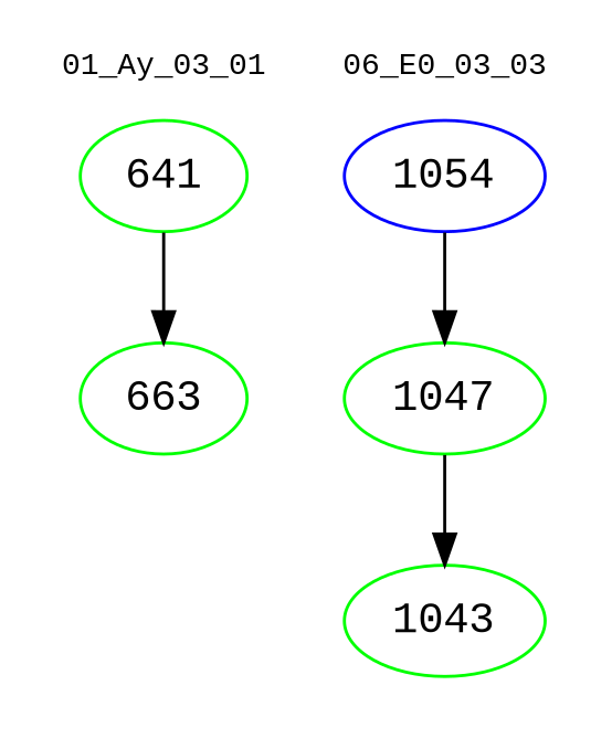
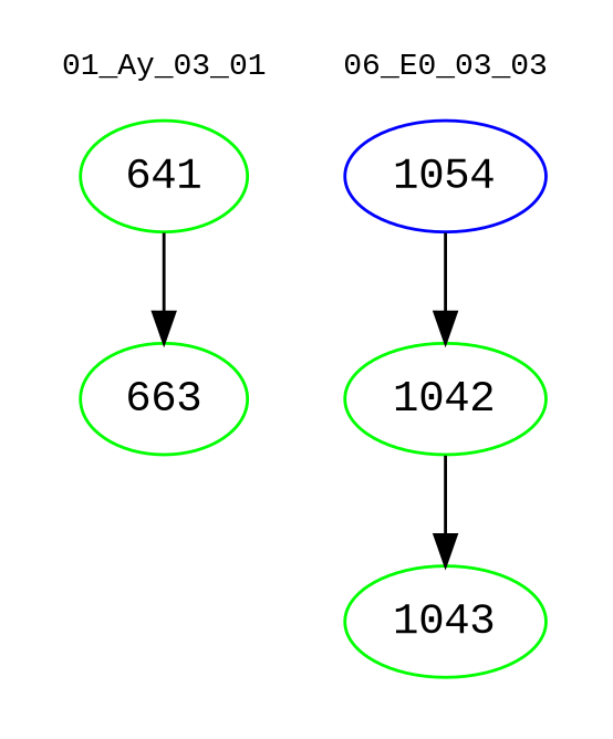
  digraph {
    fontname="Liberation Mono"
    node [color=green fontname="Liberation Mono"]
    edge [color=black fontname="Liberation Mono"]
    n1 [label=641]
    n2 [label=663]
    n3 [color=blue label=1054]
-   n4 [label=1047]
+   n4 [label=1042]
    n5 [label=1043]
    subgraph cluster_1 {
      color=white
      fontsize=10
      label="01_Ay_03_01"
      n1
      n2
    }
    subgraph cluster_2 {
      color=white
      fontsize=10
      label="06_E0_03_03"
      n3
      n4
      n5
    }
    n1 -> n2
    n3 -> n4
    n4 -> n5
  }
